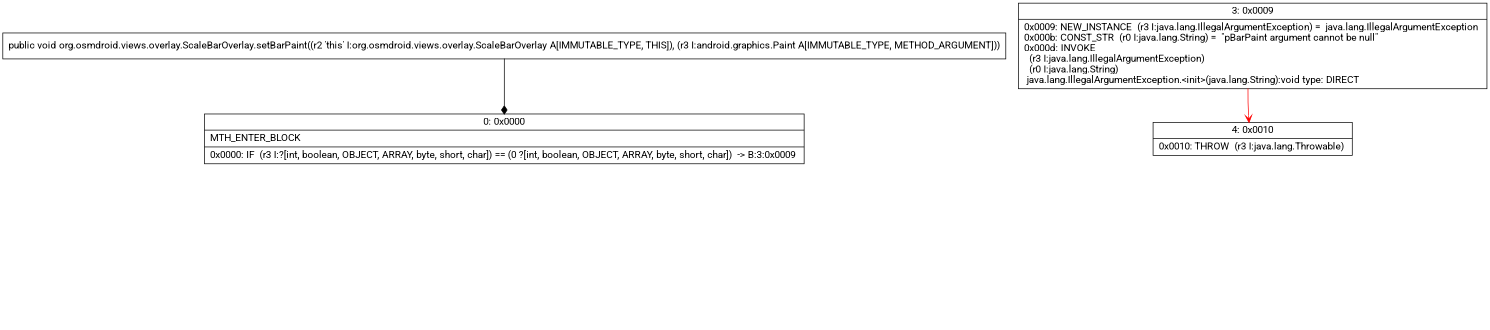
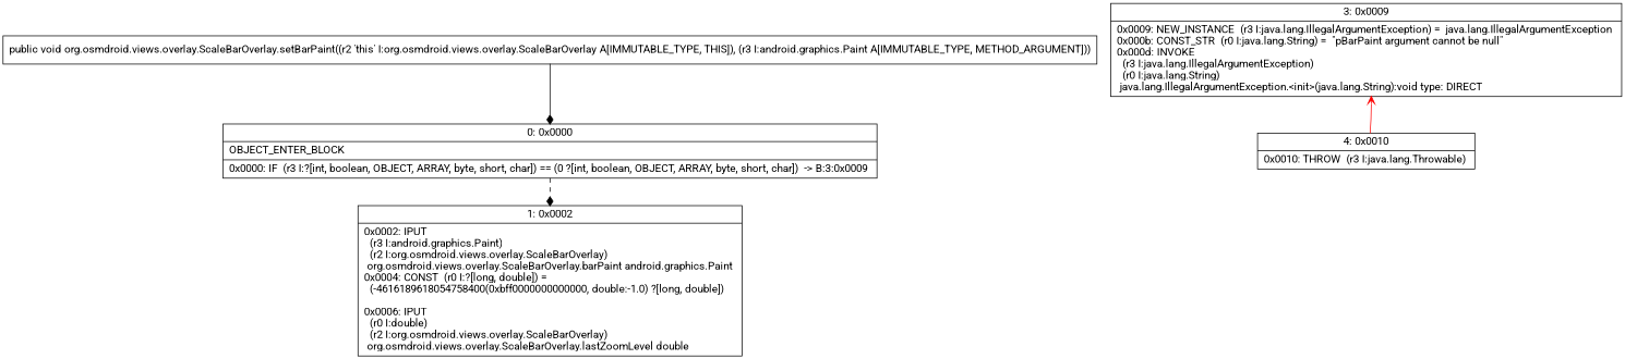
  digraph {
    fontname=Roboto
    node [fontname=Roboto shape=record]
    edge [arrowhead=diamond color=black fontname=Roboto]
-   n1 [label="{0\:\ 0x0000|MTH_ENTER_BLOCK\l|0x0000: IF  (r3 I:?[int, boolean, OBJECT, ARRAY, byte, short, char]) == (0 ?[int, boolean, OBJECT, ARRAY, byte, short, char])  \-\> B:3:0x0009 \l}"]
+   n1 [label="{0\:\ 0x0000|OBJECT_ENTER_BLOCK\l|0x0000: IF  (r3 I:?[int, boolean, OBJECT, ARRAY, byte, short, char]) == (0 ?[int, boolean, OBJECT, ARRAY, byte, short, char])  \-\> B:3:0x0009 \l}"]
+   n2 [label="{1\:\ 0x0002|0x0002: IPUT  \l  (r3 I:android.graphics.Paint)\l  (r2 I:org.osmdroid.views.overlay.ScaleBarOverlay)\l org.osmdroid.views.overlay.ScaleBarOverlay.barPaint android.graphics.Paint \l0x0004: CONST  (r0 I:?[long, double]) = \l  (\-4616189618054758400(0xbff0000000000000, double:\-1.0) ?[long, double])\l \l0x0006: IPUT  \l  (r0 I:double)\l  (r2 I:org.osmdroid.views.overlay.ScaleBarOverlay)\l org.osmdroid.views.overlay.ScaleBarOverlay.lastZoomLevel double \l}"]
    n3 [label="{3\:\ 0x0009|0x0009: NEW_INSTANCE  (r3 I:java.lang.IllegalArgumentException) =  java.lang.IllegalArgumentException \l0x000b: CONST_STR  (r0 I:java.lang.String) =  \"pBarPaint argument cannot be null\" \l0x000d: INVOKE  \l  (r3 I:java.lang.IllegalArgumentException)\l  (r0 I:java.lang.String)\l java.lang.IllegalArgumentException.\<init\>(java.lang.String):void type: DIRECT \l}"]
    n4 [label="{4\:\ 0x0010|0x0010: THROW  (r3 I:java.lang.Throwable) \l}"]
    n5 [label="{public void org.osmdroid.views.overlay.ScaleBarOverlay.setBarPaint((r2 'this' I:org.osmdroid.views.overlay.ScaleBarOverlay A[IMMUTABLE_TYPE, THIS]), (r3 I:android.graphics.Paint A[IMMUTABLE_TYPE, METHOD_ARGUMENT])) }"]
-   n3 -> n4 [arrowhead=vee color=red]
+   n1 -> n2 [style=dashed]
+   n4 -> n3 [arrowhead=vee color=red]
    n5 -> n1
  }
